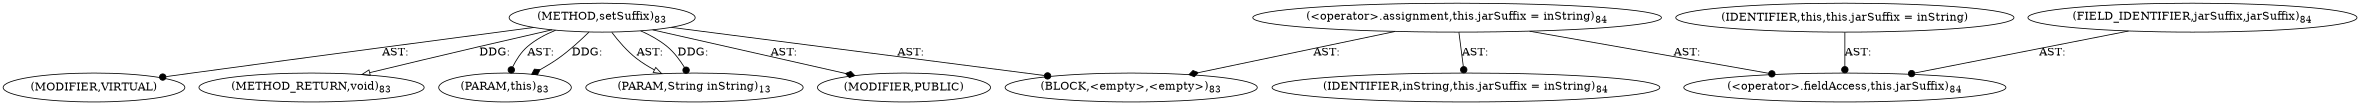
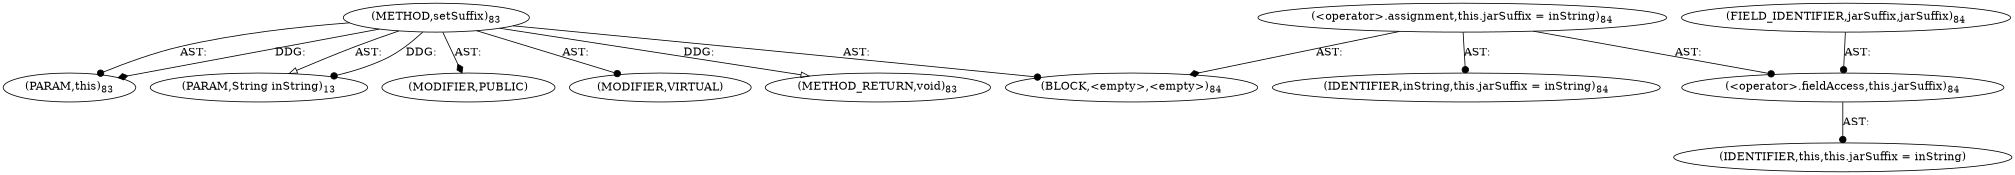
  digraph {
    edge [arrowhead=dot]
    n1 [label=<(METHOD,setSuffix)<SUB>83</SUB>>]
    n2 [label=<(PARAM,this)<SUB>83</SUB>>]
    n3 [label=<(PARAM,String inString)<SUB>13</SUB>>]
-   n4 [label=<(BLOCK,&lt;empty&gt;,&lt;empty&gt;)<SUB>83</SUB>>]
+   n4 [label=<(BLOCK,&lt;empty&gt;,&lt;empty&gt;)<SUB>84</SUB>>]
    n5 [label=<(MODIFIER,PUBLIC)>]
    n6 [label=<(MODIFIER,VIRTUAL)>]
    n7 [label=<(METHOD_RETURN,void)<SUB>83</SUB>>]
    n8 [label=<(&lt;operator&gt;.assignment,this.jarSuffix = inString)<SUB>84</SUB>>]
    n9 [label=<(&lt;operator&gt;.fieldAccess,this.jarSuffix)<SUB>84</SUB>>]
    n10 [label=<(IDENTIFIER,inString,this.jarSuffix = inString)<SUB>84</SUB>>]
    n11 [label=<(IDENTIFIER,this,this.jarSuffix = inString)>]
    n12 [label=<(FIELD_IDENTIFIER,jarSuffix,jarSuffix)<SUB>84</SUB>>]
    n1 -> n2 [label="AST: "]
    n1 -> n2 [arrowhead=diamond label="DDG: "]
    n1 -> n3 [arrowhead=onormal label="AST: "]
    n1 -> n3 [label="DDG: "]
    n1 -> n4 [label="AST: "]
    n1 -> n5 [arrowhead=diamond label="AST: "]
    n1 -> n6 [label="AST: "]
    n1 -> n7 [arrowhead=onormal label="DDG: "]
    n8 -> n4 [arrowhead=diamond label="AST: "]
    n8 -> n9 [label="AST: "]
    n8 -> n10 [label="AST: "]
-   n11 -> n9 [label="AST: "]
+   n9 -> n11 [label="AST: "]
    n12 -> n9 [label="AST: "]
  }
